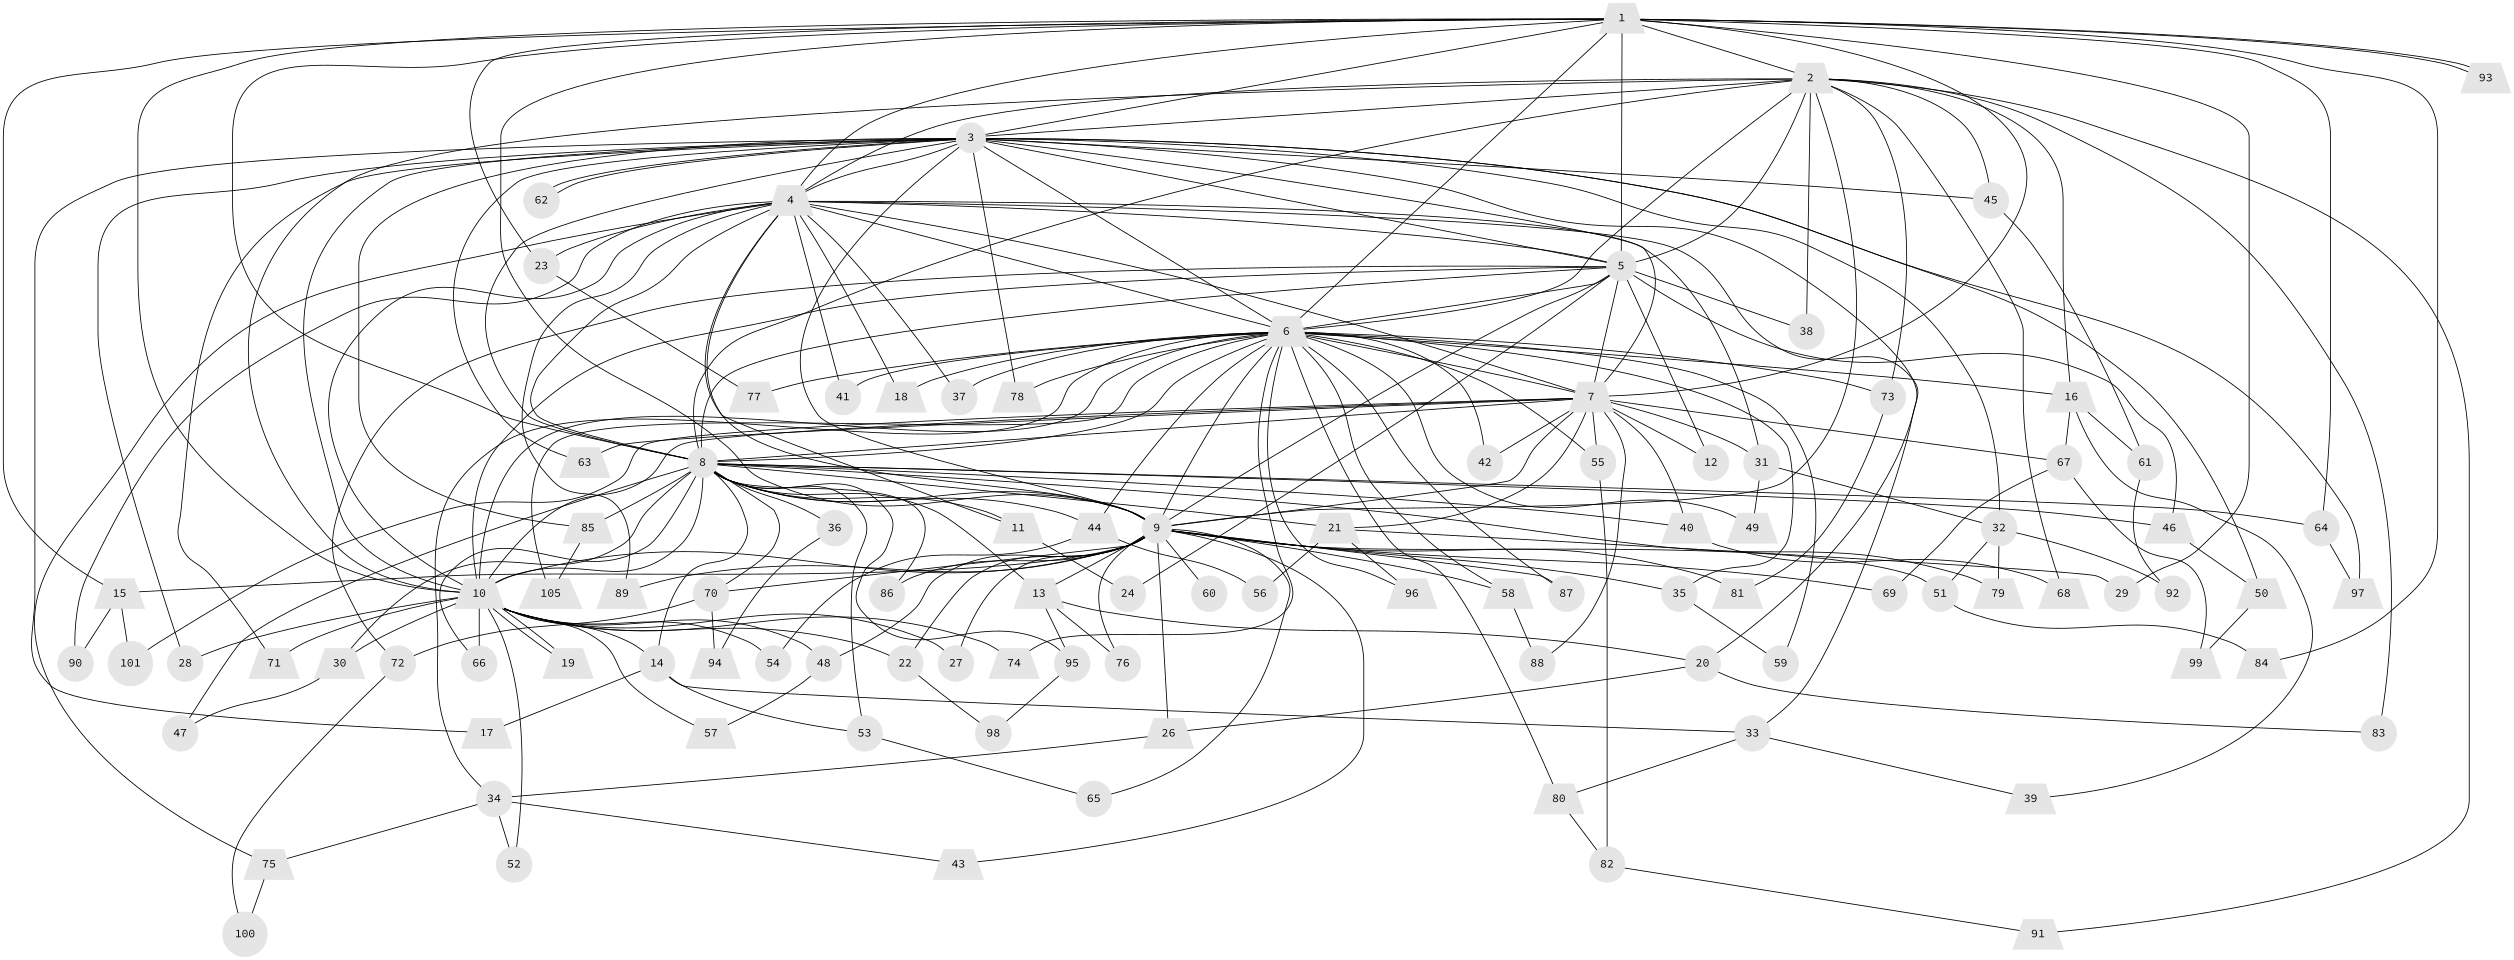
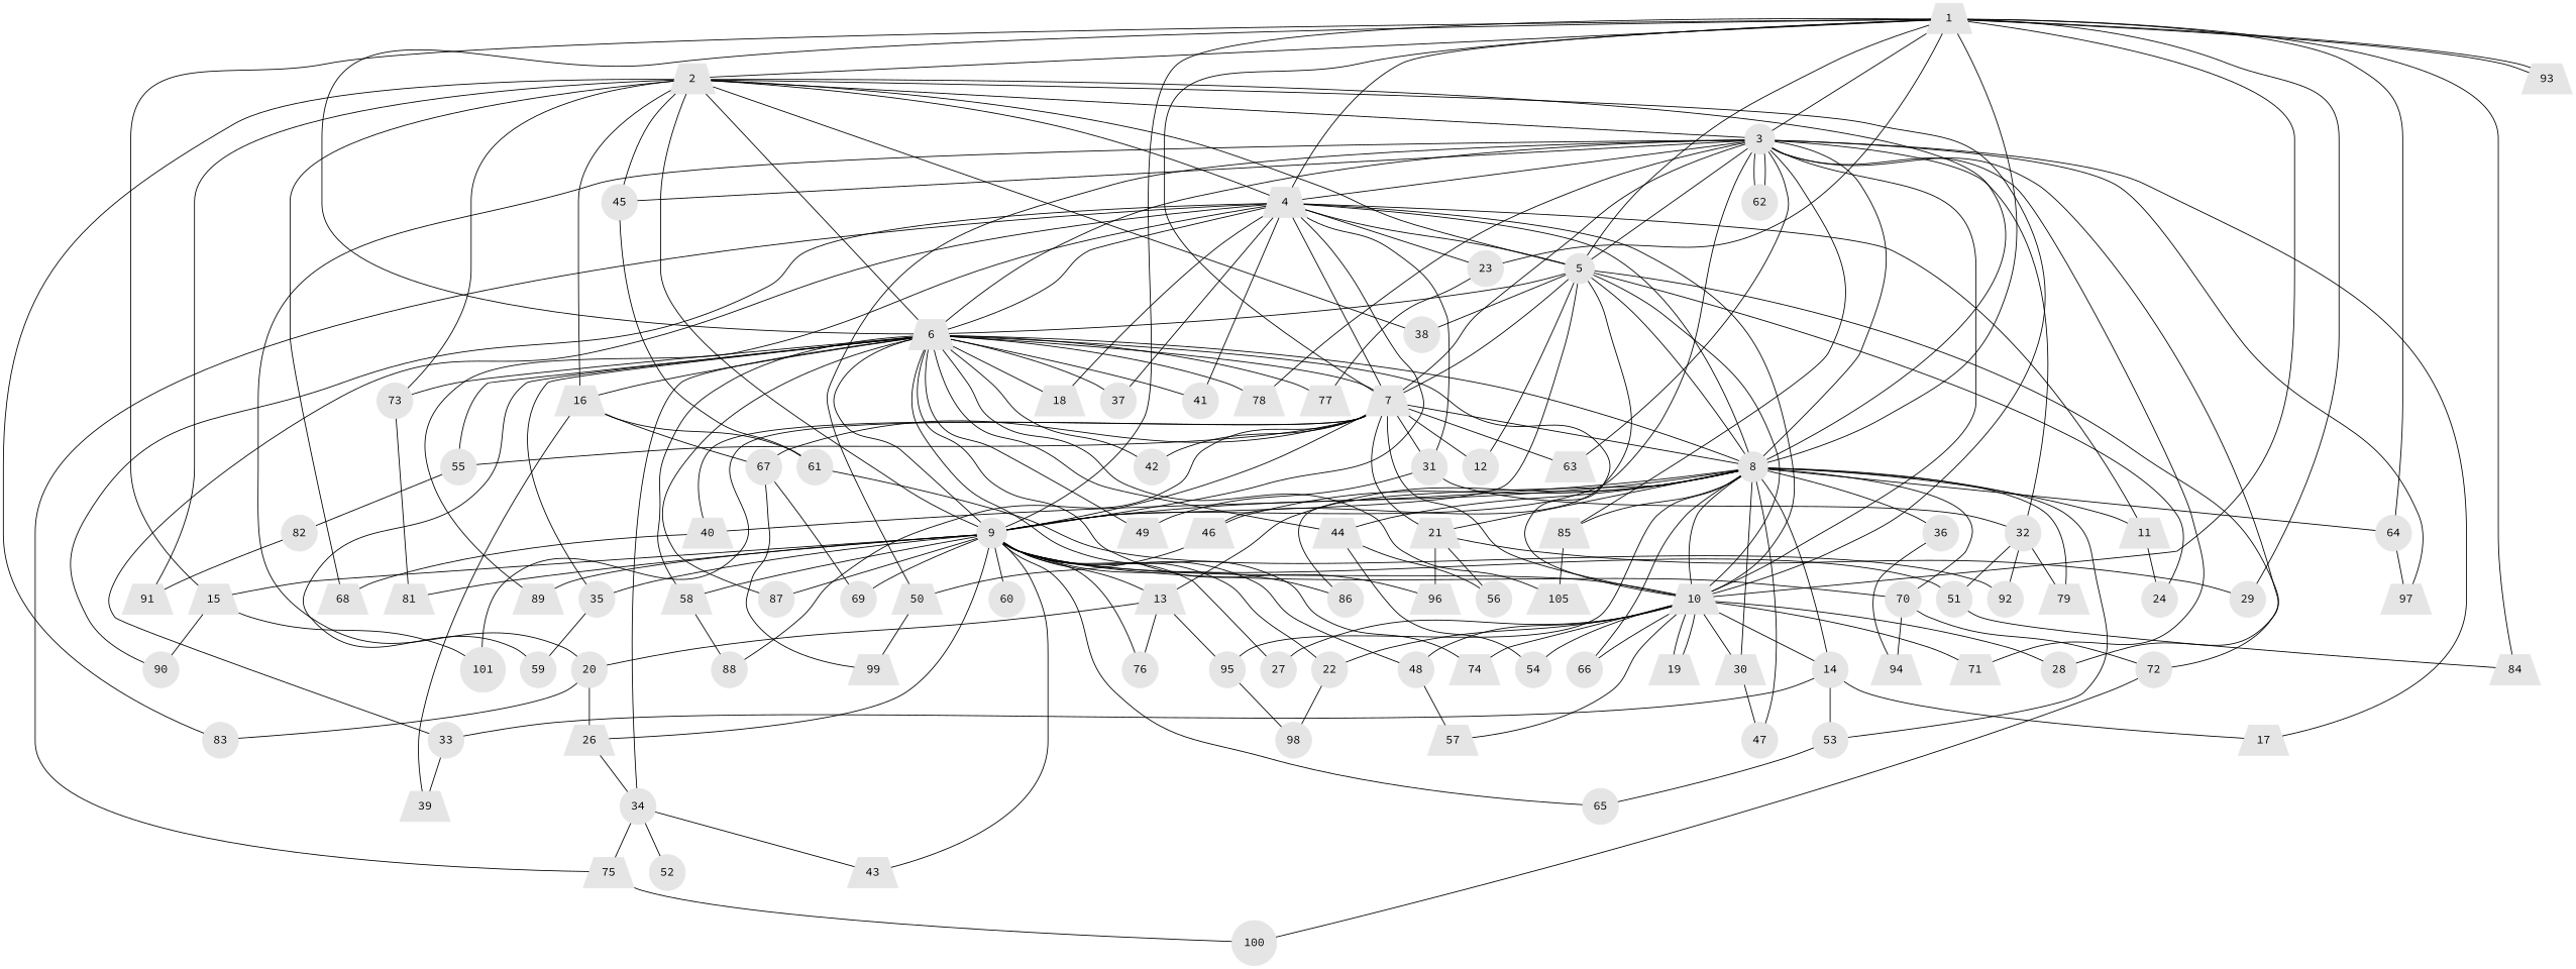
  graph {
    fontname="Source Code Pro"
    node [color=gray90 fontname="Source Code Pro" shape=circle style=filled]
    edge [fontname="Source Code Pro"]
    1 [shape=trapezium]
    2 [shape=trapezium]
    3
    4 [shape=trapezium]
    5
    6 [shape=trapezium]
    7 [shape=trapezium]
    8
    9
    10 [shape=trapezium]
    15 [shape=trapezium]
    23
    29
    64
    84 [shape=trapezium]
    93 [shape=trapezium]
    16 [shape=trapezium]
    38
    45
    68 [shape=trapezium]
    73
    83
    91 [shape=trapezium]
    17 [shape=trapezium]
    20
    28
    32
    50 [shape=trapezium]
    62
    63 [shape=trapezium]
    71 [shape=trapezium]
    78 [shape=trapezium]
    85 [shape=trapezium]
    97 [shape=trapezium]
    11 [shape=trapezium]
    18 [shape=trapezium]
    31
    33
    37
    41
    75 [shape=trapezium]
    89 [shape=trapezium]
    90
    12
    24
    46 [shape=trapezium]
    72
    34
    35
    42
    44 [shape=trapezium]
    49 [shape=trapezium]
    55
    58 [shape=trapezium]
    59
    74 [shape=trapezium]
    77 [shape=trapezium]
-   80 [shape=trapezium]
    87
    96 [shape=trapezium]
    n61 [label=105 shape=trapezium]
    21 [shape=trapezium]
    40 [shape=trapezium]
    67
    88
    101
    13 [shape=trapezium]
    14
    30 [shape=trapezium]
    36
    47
    53
    66
    70
    79 [shape=trapezium]
    86
    95
    22
    26 [shape=trapezium]
    27
    43 [shape=trapezium]
    48
    51
    60
    65
    69
    76
    81 [shape=trapezium]
    19 [shape=trapezium]
    52
    54
    57 [shape=trapezium]
    39 [shape=trapezium]
    61
    92
    99 [shape=trapezium]
    100
    56
    82
    94 [shape=trapezium]
    98
    1 -- 2
    1 -- 3
    1 -- 4
    1 -- 5
    1 -- 6
    1 -- 7
    1 -- 8
    1 -- 9
    1 -- 10
    1 -- 15
    1 -- 23
    1 -- 29
    1 -- 64
    1 -- 84
    1 -- 93
    1 -- 93
    2 -- 3
    2 -- 4
    2 -- 5
    2 -- 6
    2 -- 8
    2 -- 9
    2 -- 10
    2 -- 16
    2 -- 38
    2 -- 45
    2 -- 68
    2 -- 73
    2 -- 83
    2 -- 91
    3 -- 4
    3 -- 5
    3 -- 6
    3 -- 7
    3 -- 8
    3 -- 9
    3 -- 10
    3 -- 45
    3 -- 17
    3 -- 20
    3 -- 28
    3 -- 32
    3 -- 50
    3 -- 62
    3 -- 62
    3 -- 63
    3 -- 71
    3 -- 78
    3 -- 85
    3 -- 97
    4 -- 5
    4 -- 6
    4 -- 7
    4 -- 8
    4 -- 9
    4 -- 10
    4 -- 23
    4 -- 11
    4 -- 18
    4 -- 31
    4 -- 33
    4 -- 37
    4 -- 41
    4 -- 75
    4 -- 89
    4 -- 90
    5 -- 6
    5 -- 7
    5 -- 8
    5 -- 9
    5 -- 10
    5 -- 38
    5 -- 12
    5 -- 24
    5 -- 46
    5 -- 72
    6 -- 7
    6 -- 8
    6 -- 9
    6 -- 10
    6 -- 16
    6 -- 73
    6 -- 78
    6 -- 18
    6 -- 37
    6 -- 41
    6 -- 34
    6 -- 35
    6 -- 42
    6 -- 44
    6 -- 49
    6 -- 55
    6 -- 58
    6 -- 59
    6 -- 74
    6 -- 77
-   6 -- 80
    6 -- 87
    6 -- 96
    6 -- n61
    7 -- 8
    7 -- 9
    7 -- 10
    7 -- 63
    7 -- 31
    7 -- 12
    7 -- 42
    7 -- 55
    7 -- 21
    7 -- 40
    7 -- 67
    7 -- 88
    7 -- 101
    8 -- 9
    8 -- 10
    8 -- 64
    8 -- 85
    8 -- 11
    8 -- 46
    8 -- 44
    8 -- 21
    8 -- 40
    8 -- 13
    8 -- 14
    8 -- 30
    8 -- 36
    8 -- 47
    8 -- 53
    8 -- 66
    8 -- 70
    8 -- 79
    8 -- 86
    8 -- 95
    9 -- 10
    9 -- 15
    9 -- 89
    9 -- 35
    9 -- 58
    9 -- 87
    9 -- 13
    9 -- 70
    9 -- 86
    9 -- 22
    9 -- 26
    9 -- 27
    9 -- 43
    9 -- 48
    9 -- 51
    9 -- 60
    9 -- 65
    9 -- 69
    9 -- 76
    9 -- 81
    10 -- 28
    10 -- 71
    10 -- 74
    10 -- 14
    10 -- 30
    10 -- 66
    10 -- 22
    10 -- 27
    10 -- 48
    10 -- 19
    10 -- 19
-   10 -- 52
    10 -- 54
    10 -- 57
    15 -- 90
    15 -- 101
    23 -- 77
    64 -- 97
    16 -- 67
    16 -- 39
    16 -- 61
    45 -- 61
    73 -- 81
    20 -- 83
    20 -- 26
    32 -- 79
    32 -- 51
    32 -- 92
    50 -- 99
    85 -- n61
    11 -- 24
    31 -- 32
    31 -- 49
-   33 -- 80
    33 -- 39
    75 -- 100
    46 -- 50
    72 -- 100
    34 -- 75
    34 -- 43
    34 -- 52
    35 -- 59
    44 -- 54
    44 -- 56
    55 -- 82
    58 -- 88
-   80 -- 82
    21 -- 29
    21 -- 96
    21 -- 56
    40 -- 68
    67 -- 69
    67 -- 99
    13 -- 20
    13 -- 95
    13 -- 76
    14 -- 17
    14 -- 33
    14 -- 53
    30 -- 47
    36 -- 94
    53 -- 65
    70 -- 72
    70 -- 94
    95 -- 98
    22 -- 98
    26 -- 34
    48 -- 57
    51 -- 84
    61 -- 92
    82 -- 91
  }
